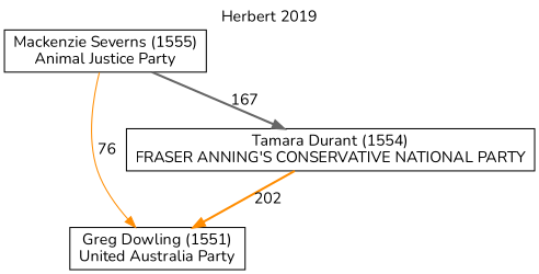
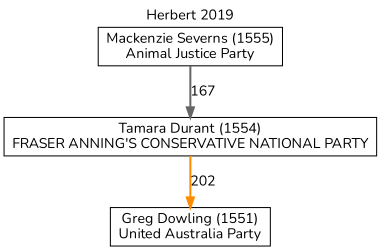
  digraph {
    label="Herbert 2019"
    labelloc=t
    mclimit=10
    fontname=Nunito
    node [shape=box fontname=Nunito]
    edge [color=darkorange style=bold fontname=Nunito]
    n1 [label="Greg Dowling (1551)\nUnited Australia Party"]
    n2 [label="Tamara Durant (1554)\nFRASER ANNING'S CONSERVATIVE NATIONAL PARTY"]
    n3 [label="Mackenzie Severns (1555)\nAnimal Justice Party"]
    n2 -> n1 [label=202]
-   n3 -> n1 [label=76 style=solid]
    n3 -> n2 [label=167 color=gray40]
  }
